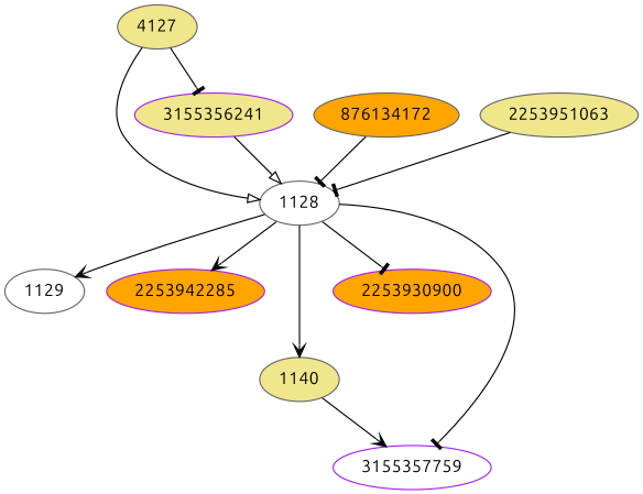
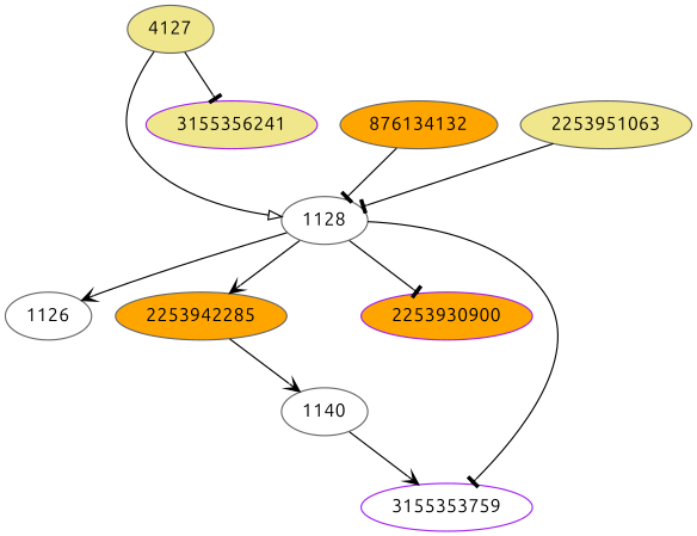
  strict digraph {
    fontname=Ubuntu
    node [color=gray40 fillcolor=khaki fontname=Ubuntu style=filled]
    edge [arrowhead=tee fontname=Ubuntu]
-   1126 [fillcolor=white label=1129]
+   1126 [fillcolor=white]
    1128 [fillcolor=white]
-   2253942285 [color=purple fillcolor=orange]
-   1140
+   2253942285 [fillcolor=orange]
+   1140 [fillcolor=white]
    2253930900 [color=purple fillcolor=orange]
-   3155357759 [color=purple fillcolor=white]
+   3155357759 [color=purple fillcolor=white label=3155353759]
    n7 [label=4127]
    3155356241 [color=purple]
-   876134132 [fillcolor=orange label=876134172]
+   876134132 [fillcolor=orange]
    2253951063
    1128 -> 1126 [arrowhead=vee]
    1128 -> 2253942285 [arrowhead=vee]
-   1128 -> 1140 [arrowhead=vee]
+   2253942285 -> 1140 [arrowhead=vee]
    1128 -> 2253930900
    1128 -> 3155357759
    1140 -> 3155357759 [arrowhead=vee]
    n7 -> 1128 [arrowhead=onormal]
    n7 -> 3155356241
-   3155356241 -> 1128 [arrowhead=onormal]
    876134132 -> 1128
    2253951063 -> 1128
  }
